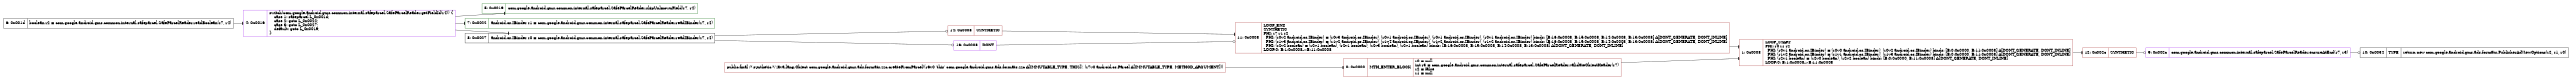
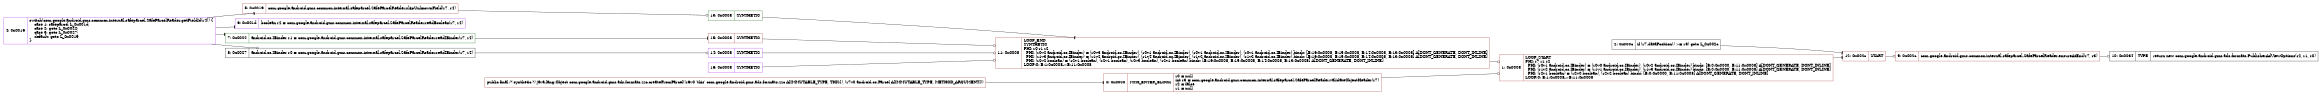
  digraph {
    rankdir=LR
    node [color=brown shape=record]
    edge [arrowhead=tee]
    n1 [label="{0\:\ 0x0000|MTH_ENTER_BLOCK\l|r0 = null\lint r3 = com.google.android.gms.common.internal.safeparcel.SafeParcelReader.validateObjectHeader(r7)\lr2 = false\lr1 = null\l}"]
-   n2 [label="{1\:\ 0x0008|LOOP_START\lPHI: r0 r1 r2 \l  PHI: (r0v1 android.os.IBinder) = (r0v0 android.os.IBinder), (r0v2 android.os.IBinder) binds: [B:0:0x0000, B:11:0x0008] A[DONT_GENERATE, DONT_INLINE]\l  PHI: (r1v2 android.os.IBinder) = (r1v1 android.os.IBinder), (r1v3 android.os.IBinder) binds: [B:0:0x0000, B:11:0x0008] A[DONT_GENERATE, DONT_INLINE]\l  PHI: (r2v1 boolean) = (r2v0 boolean), (r2v2 boolean) binds: [B:0:0x0000, B:11:0x0008] A[DONT_GENERATE, DONT_INLINE]\lLOOP:0: B:1:0x0008\-\>B:11:0x0008\l}"]
-   n3 [label="{12\:\ 0x002c|SYNTHETIC\l}"]
-   n5 [color=purple label="{9\:\ 0x002c|com.google.android.gms.common.internal.safeparcel.SafeParcelReader.ensureAtEnd(r7, r3)\l}"]
+   n2 [label="{1\:\ 0x0008|LOOP_START\lPHI: r7 r1 r2 \l  PHI: (r0v1 android.os.IBinder) = (r0v0 android.os.IBinder), (r0v2 android.os.IBinder) binds: [B:0:0x0000, B:11:0x0008] A[DONT_GENERATE, DONT_INLINE]\l  PHI: (r1v2 android.os.IBinder) = (r1v1 android.os.IBinder), (r1v3 android.os.IBinder) binds: [B:0:0x0000, B:11:0x0008] A[DONT_GENERATE, DONT_INLINE]\l  PHI: (r2v1 boolean) = (r2v0 boolean), (r2v2 boolean) binds: [B:0:0x0000, B:11:0x0008] A[DONT_GENERATE, DONT_INLINE]\lLOOP:0: B:1:0x0008\-\>B:11:0x0008\l}"]
+   n3 [label="{12\:\ 0x002c|START\l}"]
+   n4 [color=black label="{2\:\ 0x000c|if (r7.dataPosition() \>= r3) goto L_0x002c\l}"]
+   n5 [label="{9\:\ 0x002c|com.google.android.gms.common.internal.safeparcel.SafeParcelReader.ensureAtEnd(r7, r3)\l}"]
    n6 [color=purple label="{4\:\ 0x0016|switch(com.google.android.gms.common.internal.safeparcel.SafeParcelReader.getFieldId(r4)) \{\l    case 1: safeparcel L_0x001d;\l    case 2: goto L_0x0022;\l    case 3: goto L_0x0027;\l    default: goto L_0x0019;\l\}\l}"]
-   n7 [color=darkgreen label="{5\:\ 0x0019|com.google.android.gms.common.internal.safeparcel.SafeParcelReader.skipUnknownField(r7, r4)\l}"]
-   n8 [color=black label="{6\:\ 0x001d|boolean r2 = com.google.android.gms.common.internal.safeparcel.SafeParcelReader.readBoolean(r7, r4)\l}"]
+   n7 [label="{5\:\ 0x0019|com.google.android.gms.common.internal.safeparcel.SafeParcelReader.skipUnknownField(r7, r4)\l}"]
+   n8 [color=purple label="{6\:\ 0x001d|boolean r2 = com.google.android.gms.common.internal.safeparcel.SafeParcelReader.readBoolean(r7, r4)\l}"]
    n9 [color=darkgreen label="{7\:\ 0x0022|android.os.IBinder r1 = com.google.android.gms.common.internal.safeparcel.SafeParcelReader.readIBinder(r7, r4)\l}"]
    n10 [color=black label="{8\:\ 0x0027|android.os.IBinder r0 = com.google.android.gms.common.internal.safeparcel.SafeParcelReader.readIBinder(r7, r4)\l}"]
-   n13 [label="{14\:\ 0x0008|SYNTHETIC\l}"]
-   n14 [color=purple label="{16\:\ 0x0008|DONT\l}"]
-   n15 [label="{11\:\ 0x0008|LOOP_END\lSYNTHETIC\lPHI: r7 r1 r2 \l  PHI: (r0v2 android.os.IBinder) = (r0v3 android.os.IBinder), (r0v1 android.os.IBinder), (r0v1 android.os.IBinder), (r0v1 android.os.IBinder) binds: [B:16:0x0008, B:15:0x0008, B:14:0x0008, B:13:0x0008] A[DONT_GENERATE, DONT_INLINE]\l  PHI: (r1v3 android.os.IBinder) = (r1v2 android.os.IBinder), (r1v4 android.os.IBinder), (r1v2 android.os.IBinder), (r1v2 android.os.IBinder) binds: [B:16:0x0008, B:15:0x0008, B:14:0x0008, B:13:0x0008] A[DONT_GENERATE, DONT_INLINE]\l  PHI: (r2v2 boolean) = (r2v1 boolean), (r2v1 boolean), (r2v3 boolean), (r2v1 boolean) binds: [B:16:0x0008, B:15:0x0008, B:14:0x0008, B:13:0x0008] A[DONT_GENERATE, DONT_INLINE]\lLOOP:0: B:1:0x0008\-\>B:11:0x0008\l}"]
+   n11 [color=darkgreen label="{13\:\ 0x0008|SYNTHETIC\l}"]
+   n12 [label="{15\:\ 0x0008|SYNTHETIC\l}"]
+   n13 [color=purple label="{14\:\ 0x0008|SYNTHETIC\l}"]
+   n14 [color=purple label="{16\:\ 0x0008|SYNTHETIC\l}"]
+   n15 [label="{11\:\ 0x0008|LOOP_END\lSYNTHETIC\lPHI: r0 r1 r2 \l  PHI: (r0v2 android.os.IBinder) = (r0v3 android.os.IBinder), (r0v1 android.os.IBinder), (r0v1 android.os.IBinder), (r0v1 android.os.IBinder) binds: [B:16:0x0008, B:15:0x0008, B:14:0x0008, B:13:0x0008] A[DONT_GENERATE, DONT_INLINE]\l  PHI: (r1v3 android.os.IBinder) = (r1v2 android.os.IBinder), (r1v4 android.os.IBinder), (r1v2 android.os.IBinder), (r1v2 android.os.IBinder) binds: [B:16:0x0008, B:15:0x0008, B:14:0x0008, B:13:0x0008] A[DONT_GENERATE, DONT_INLINE]\l  PHI: (r2v2 boolean) = (r2v1 boolean), (r2v1 boolean), (r2v3 boolean), (r2v1 boolean) binds: [B:16:0x0008, B:15:0x0008, B:14:0x0008, B:13:0x0008] A[DONT_GENERATE, DONT_INLINE]\lLOOP:0: B:1:0x0008\-\>B:11:0x0008\l}"]
    n16 [color=black label="{10\:\ 0x0034|TYPE\l|return new com.google.android.gms.ads.formats.PublisherAdViewOptions(r2, r1, r0)\l}"]
    n17 [label="{public final \/* synthetic *\/ java.lang.Object com.google.android.gms.ads.formats.zzc.createFromParcel((r6v0 'this' com.google.android.gms.ads.formats.zzc A[IMMUTABLE_TYPE, THIS]), (r7v0 android.os.Parcel A[IMMUTABLE_TYPE, METHOD_ARGUMENT])) }"]
-   n1 -> n2
+   n1 -> n2 [arrowhead=odot]
    n2 -> n3
    n3 -> n5 [arrowhead=odot]
+   n4 -> n3
    n5 -> n16 [arrowhead=odot]
    n6 -> n7
-   n8 -> n6
+   n6 -> n8
    n6 -> n9
-   n6 -> n10
+   n6 -> n10 [arrowhead=odot]
+   n7 -> n11 [arrowhead=odot]
+   n9 -> n12
    n10 -> n13 [arrowhead=odot]
-   n10 -> n14 [arrowhead=odot]
-   n13 -> n15
+   n11 -> n15
+   n12 -> n15 [arrowhead=odot]
+   n13 -> n15 [arrowhead=odot]
    n14 -> n15 [arrowhead=odot]
-   n15 -> n2
+   n15 -> n2 [arrowhead=odot]
    n17 -> n1
  }
